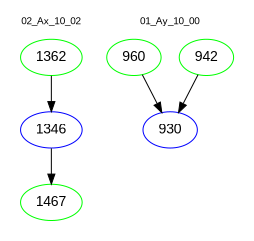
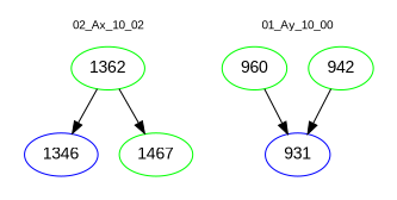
  digraph {
    fontname="Liberation Sans"
    node [color=green fontname="Liberation Sans"]
    edge [color=black fontname="Liberation Sans"]
    n1 [label=1362]
    n2 [color=blue label=1346]
    n3 [label=1467]
    n4 [label=942]
-   n5 [color=blue label=930]
+   n5 [color=blue label=931]
    n6 [label=960]
    subgraph cluster_1 {
      color=white
      fontsize=10
      label="02_Ax_10_02"
      n1
      n2
      n3
    }
    subgraph cluster_2 {
      color=white
      fontsize=10
      label="01_Ay_10_00"
      n4
      n5
      n6
    }
    n1 -> n2
-   n2 -> n3
+   n1 -> n3
    n4 -> n5
    n6 -> n5
  }
